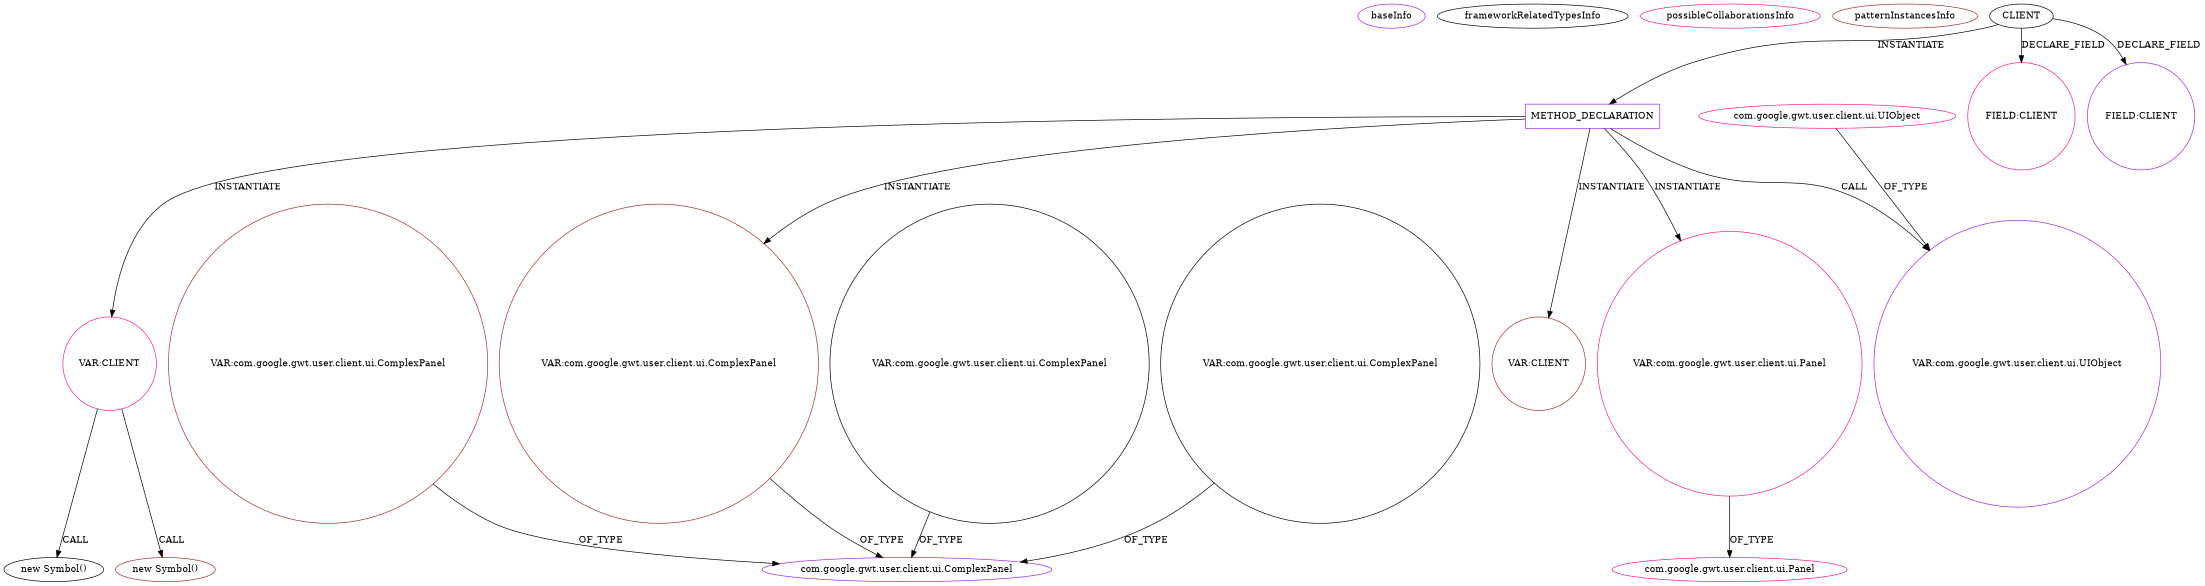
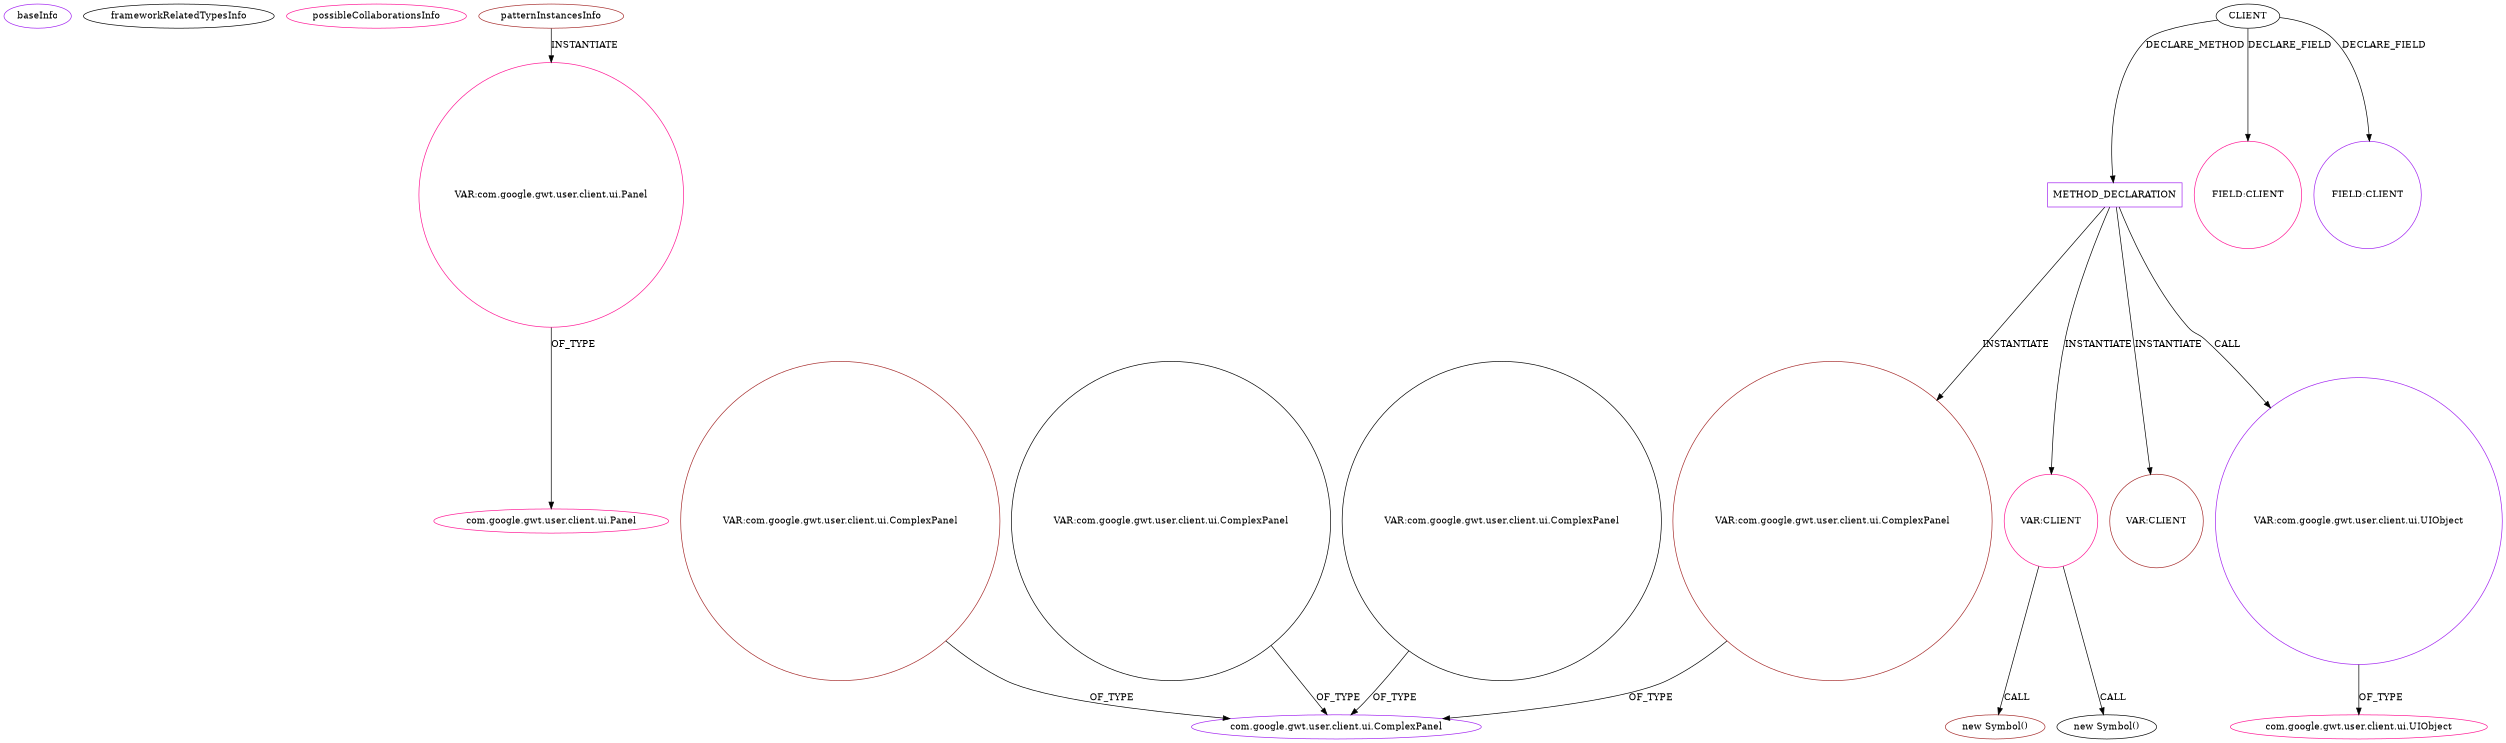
  digraph {
    node [color=deeppink isFrameworkType=false vertexType=VARIABLE_EXPRESION]
    baseInfo [category=pattern color=purple graphId=833 isAnonymous=false possibleRelation=false isFrameworkType="" vertexType=""]
    frameworkRelatedTypesInfo [0="com.google.gwt.user.client.ui.HorizontalPanel" color=black isFrameworkType="" vertexType=""]
    possibleCollaborationsInfo [isFrameworkType="" vertexType=""]
    patternInstancesInfo [0="luxferrari-AlgebrApp~/luxferrari-AlgebrApp/AlgebrApp-master/AlgebrApp/src/org/luxferrari/algebrapp/client/Product.java~Product~3664" 1="luxferrari-AlgebrApp~/luxferrari-AlgebrApp/AlgebrApp-master/AlgebrApp/src/org/luxferrari/algebrapp/client/SubPolynomial.java~SubPolynomial~3660" color=brown isFrameworkType="" vertexType=""]
    n5 [color=black label="new Symbol()" vertexType=CONSTRUCTOR_CALL]
    n6 [label="VAR:CLIENT" shape=circle]
    n7 [color=brown label="new Symbol()" vertexType=CONSTRUCTOR_CALL]
    n8 [color=purple label=METHOD_DECLARATION shape=box vertexType=CLIENT_METHOD_DECLARATION]
    n9 [label="VAR:com.google.gwt.user.client.ui.Panel" shape=circle]
    n10 [color=purple label="VAR:com.google.gwt.user.client.ui.UIObject" shape=circle]
    n11 [color=brown label="VAR:CLIENT" shape=circle]
    n12 [color=brown label="VAR:com.google.gwt.user.client.ui.ComplexPanel" shape=circle]
    n13 [label="com.google.gwt.user.client.ui.Panel" vertexType=FRAMEWORK_CLASS_TYPE]
    n14 [label="com.google.gwt.user.client.ui.UIObject" vertexType=FRAMEWORK_CLASS_TYPE]
    n15 [color=purple label="com.google.gwt.user.client.ui.ComplexPanel" vertexType=FRAMEWORK_CLASS_TYPE]
    n16 [color=black label=CLIENT vertexType=ROOT_CLIENT_CLASS_DECLARATION]
    n17 [label="FIELD:CLIENT" shape=circle vertexType=FIELD_DECLARATION]
    n18 [color=purple label="FIELD:CLIENT" shape=circle vertexType=FIELD_DECLARATION]
    n19 [color=brown label="VAR:com.google.gwt.user.client.ui.ComplexPanel" shape=circle]
    n20 [color=black label="VAR:com.google.gwt.user.client.ui.ComplexPanel" shape=circle]
    n21 [color=black label="VAR:com.google.gwt.user.client.ui.ComplexPanel" shape=circle]
    n6 -> n5 [label=CALL]
    n6 -> n7 [label=CALL]
    n8 -> n6 [label=INSTANTIATE]
-   n8 -> n9 [label=INSTANTIATE]
+   patternInstancesInfo -> n9 [label=INSTANTIATE]
    n8 -> n10 [label=CALL]
    n8 -> n11 [label=INSTANTIATE]
    n8 -> n12 [label=INSTANTIATE]
    n9 -> n13 [label=OF_TYPE]
-   n14 -> n10 [label=OF_TYPE]
+   n10 -> n14 [label=OF_TYPE]
    n12 -> n15 [label=OF_TYPE]
-   n16 -> n8 [label=INSTANTIATE]
+   n16 -> n8 [label=DECLARE_METHOD]
    n16 -> n17 [label=DECLARE_FIELD]
    n16 -> n18 [label=DECLARE_FIELD]
    n19 -> n15 [label=OF_TYPE]
    n20 -> n15 [label=OF_TYPE]
    n21 -> n15 [label=OF_TYPE]
  }
